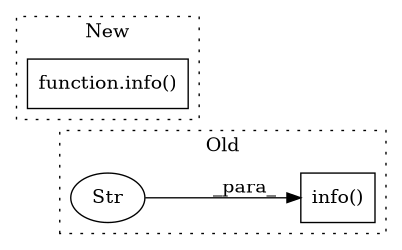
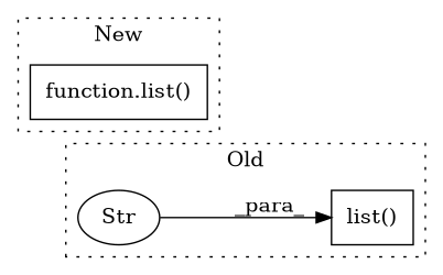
  digraph {
    rankdir=LR
    node [a=75 shape=box]
-   n1 [l="13,1" label="info()" s="4177,4215"]
+   n1 [l="13,1" label="list()" s="4177,4215"]
    n2 [a=66 l=25 label=Str s=4190 shape=ellipse]
-   n3 [l="5,1" label="function.info()" s="3838,3866"]
+   n3 [l="5,1" label="function.list()" s="3838,3866"]
    subgraph cluster_1 {
      label=Old
      style=dotted
      n1
      n2
    }
    subgraph cluster_2 {
      label=New
      style=dotted
      n3
    }
    n2 -> n1 [label=_para_]
  }
